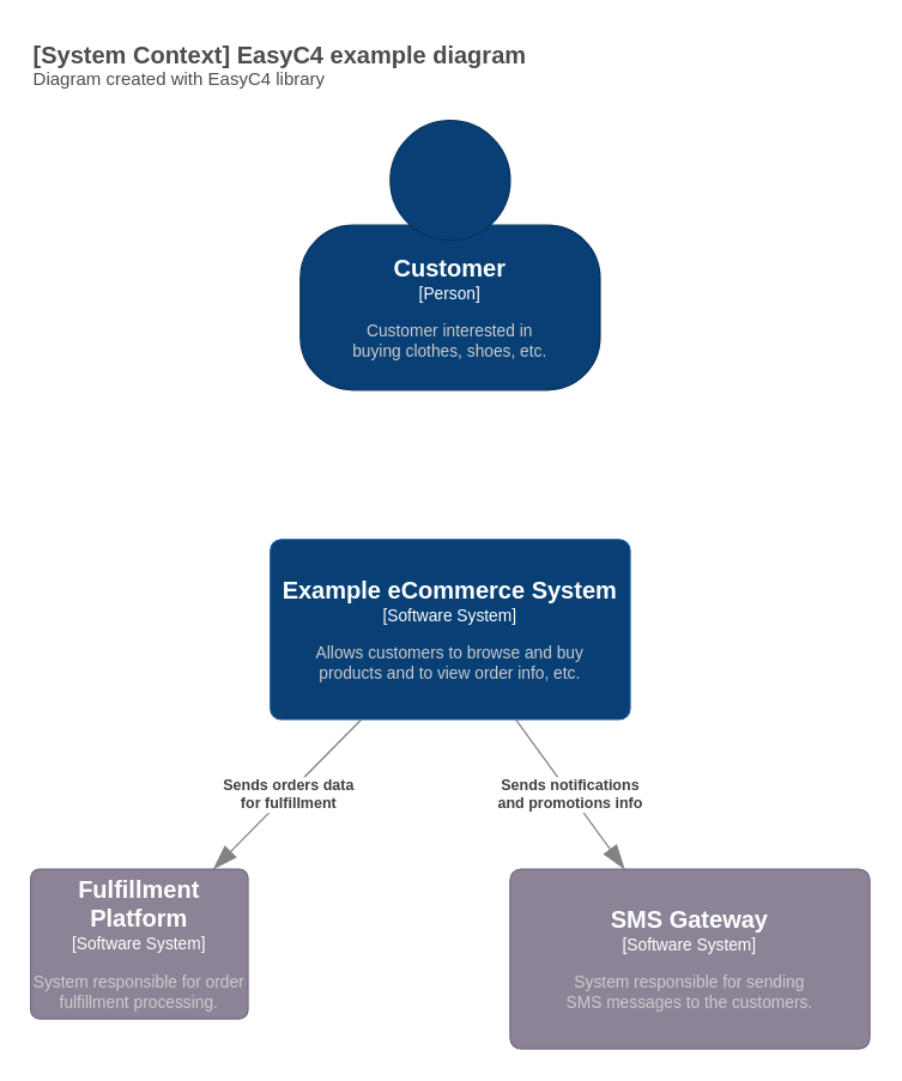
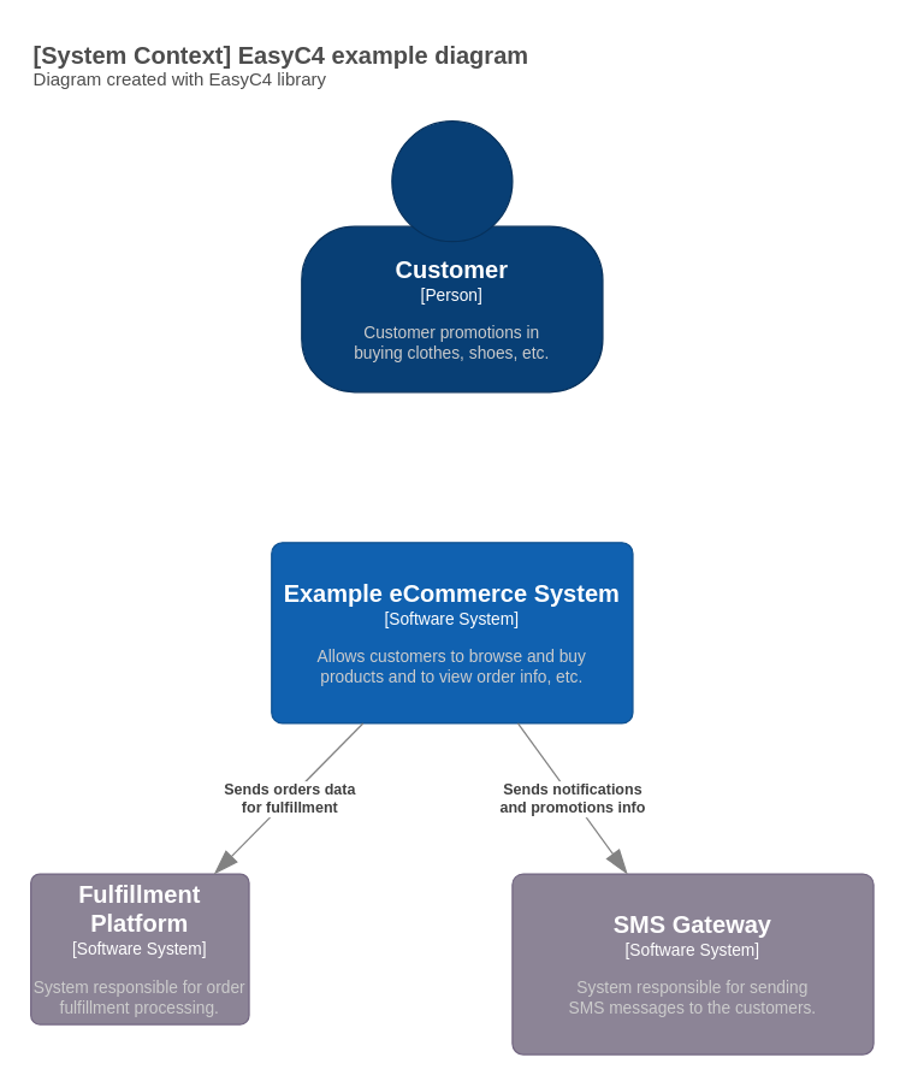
  <mxCell id="0" />
  <mxCell id="1" parent="0" />
- <mxCell id="2" value="&lt;font style=&quot;font-size: 16px&quot;&gt;&lt;b&gt;Customer&lt;/b&gt;&lt;/font&gt;&lt;br&gt;&lt;div&gt;&lt;font style=&quot;font-size: 11px&quot;&gt;[Person]&lt;/font&gt;&lt;/div&gt;&lt;div style=&quot;font-size: 10px&quot;&gt;&lt;br&gt;&lt;/div&gt;&lt;div style=&quot;font-size: 11px&quot;&gt;&lt;font color=&quot;#CCCCCC&quot;&gt;Customer interested in&#10;buying clothes, shoes, etc.&lt;/font&gt;&lt;/div&gt;" style="shape=stencil(tZTRUsMgEEW/hsdmCNimr06s/4Fka3aSQAZwWv16STYZRaXjaDuTl3sXTu6SJUzWvlUjMMGNGoDJBybEoDRCJ3fbjb7bjOC8NdGNS1qql3tO+kRa8EUrP4IOZB7xDA3ZPjjbwQmbsADQtOAwTFV5YPw+rpkeWWtrTCSgNT6pfKpHmEIT9/IzwXixpde8LppUzI0DBHBLZnKZePw9OMUW1bXA5a3AvBDpWZTXI98MXP2DLOvo5IZG1k9Kd8/OvpjmxzxzxU0Tm/nmVWbO13tQrnPvtMe35fZIcfkUjtj3dCNyDWVix63WwYV+oO9x9PDRze7LCCfd7NNmVvn32N/SzS79XmbjHQ==);whiteSpace=wrap;html=1;rounded=1;fontColor=#ffffff;arcSize=30;allowArrows=0;rotatable=0;spacingTop=70;aspect=fixed;editable=1;metaEdit=1;resizable=0;strokeColor=#06315C;fillColor=#083F75;recursiveResize=0;expand=0;" vertex="1" parent="1"><mxGeometry x="200" y="80" width="200" height="180" as="geometry" /></mxCell>
- <mxCell id="3" value="&lt;font style=&quot;font-size: 16px&quot;&gt;&lt;b&gt;Example eCommerce System&lt;/b&gt;&lt;/font&gt;&lt;br&gt;&lt;div&gt;&lt;font style=&quot;font-size: 11px&quot;&gt;[Software System]&lt;/font&gt;&lt;/div&gt;&lt;div style=&quot;font-size: 10px&quot;&gt;&lt;br&gt;&lt;/div&gt;&lt;div style=&quot;font-size: 11px&quot;&gt;&lt;font color=&quot;#CCCCCC&quot;&gt;Allows customers to browse and buy&#10;products and to view order info, etc.&lt;/font&gt;&lt;/div&gt;" style="rounded=1;whiteSpace=wrap;html=1;fontColor=#ffffff;arcSize=6;metaEdit=1;points=[[0.25,0,0],[0.5,0,0],[0.75,0,0],[1,0.25,0],[1,0.5,0],[1,0.75,0],[0.75,1,0],[0.5,1,0],[0.25,1,0],[0,0.75,0],[0,0.5,0],[0,0.25,0]];resizable=0;editable=1;movableLabel=0;allowArrows=0;rotatable=0;imageWidth=24;fillColor=#083f75;strokeColor=#0D5091;expand=0;recursiveResize=0;" vertex="1" parent="1"><mxGeometry x="180" y="360" width="240" height="120" as="geometry" /></mxCell>
+ <mxCell id="2" value="&lt;font style=&quot;font-size: 16px&quot;&gt;&lt;b&gt;Customer&lt;/b&gt;&lt;/font&gt;&lt;br&gt;&lt;div&gt;&lt;font style=&quot;font-size: 11px&quot;&gt;[Person]&lt;/font&gt;&lt;/div&gt;&lt;div style=&quot;font-size: 10px&quot;&gt;&lt;br&gt;&lt;/div&gt;&lt;div style=&quot;font-size: 11px&quot;&gt;&lt;font color=&quot;#CCCCCC&quot;&gt;Customer promotions in&#10;buying clothes, shoes, etc.&lt;/font&gt;&lt;/div&gt;" style="shape=stencil(tZTRUsMgEEW/hsdmCNimr06s/4Fka3aSQAZwWv16STYZRaXjaDuTl3sXTu6SJUzWvlUjMMGNGoDJBybEoDRCJ3fbjb7bjOC8NdGNS1qql3tO+kRa8EUrP4IOZB7xDA3ZPjjbwQmbsADQtOAwTFV5YPw+rpkeWWtrTCSgNT6pfKpHmEIT9/IzwXixpde8LppUzI0DBHBLZnKZePw9OMUW1bXA5a3AvBDpWZTXI98MXP2DLOvo5IZG1k9Kd8/OvpjmxzxzxU0Tm/nmVWbO13tQrnPvtMe35fZIcfkUjtj3dCNyDWVix63WwYV+oO9x9PDRze7LCCfd7NNmVvn32N/SzS79XmbjHQ==);whiteSpace=wrap;html=1;rounded=1;fontColor=#ffffff;arcSize=30;allowArrows=0;rotatable=0;spacingTop=70;aspect=fixed;editable=1;metaEdit=1;resizable=0;strokeColor=#06315C;fillColor=#083F75;recursiveResize=0;expand=0;" vertex="1" parent="1"><mxGeometry x="200" y="80" width="200" height="180" as="geometry" /></mxCell>
+ <mxCell id="3" value="&lt;font style=&quot;font-size: 16px&quot;&gt;&lt;b&gt;Example eCommerce System&lt;/b&gt;&lt;/font&gt;&lt;br&gt;&lt;div&gt;&lt;font style=&quot;font-size: 11px&quot;&gt;[Software System]&lt;/font&gt;&lt;/div&gt;&lt;div style=&quot;font-size: 10px&quot;&gt;&lt;br&gt;&lt;/div&gt;&lt;div style=&quot;font-size: 11px&quot;&gt;&lt;font color=&quot;#CCCCCC&quot;&gt;Allows customers to browse and buy&#10;products and to view order info, etc.&lt;/font&gt;&lt;/div&gt;" style="rounded=1;whiteSpace=wrap;html=1;fontColor=#ffffff;arcSize=6;metaEdit=1;points=[[0.25,0,0],[0.5,0,0],[0.75,0,0],[1,0.25,0],[1,0.5,0],[1,0.75,0],[0.75,1,0],[0.5,1,0],[0.25,1,0],[0,0.75,0],[0,0.5,0],[0,0.25,0]];resizable=0;editable=1;movableLabel=0;allowArrows=0;rotatable=0;imageWidth=24;fillColor=#1061B0;strokeColor=#0D5091;expand=0;recursiveResize=0;" vertex="1" parent="1"><mxGeometry x="180" y="360" width="240" height="120" as="geometry" /></mxCell>
  <mxCell id="4" value="&lt;font style=&quot;font-size: 16px&quot;&gt;&lt;b&gt;Fulfillment Platform&lt;/b&gt;&lt;/font&gt;&lt;br&gt;&lt;div&gt;&lt;font style=&quot;font-size: 11px&quot;&gt;[Software System]&lt;/font&gt;&lt;/div&gt;&lt;div style=&quot;font-size: 10px&quot;&gt;&lt;br&gt;&lt;/div&gt;&lt;div style=&quot;font-size: 11px&quot;&gt;&lt;font color=&quot;#CCCCCC&quot;&gt;System responsible for order fulfillment processing. &lt;/font&gt;&lt;/div&gt;" style="rounded=1;whiteSpace=wrap;html=1;fontColor=#ffffff;arcSize=6;metaEdit=1;points=[[0.25,0,0],[0.5,0,0],[0.75,0,0],[1,0.25,0],[1,0.5,0],[1,0.75,0],[0.75,1,0],[0.5,1,0],[0.25,1,0],[0,0.75,0],[0,0.5,0],[0,0.25,0]];resizable=0;editable=1;movableLabel=0;allowArrows=0;rotatable=0;fillColor=#8C8496;strokeColor=#736782;recursiveResize=0;expand=0;" vertex="1" parent="1"><mxGeometry x="20" y="580" width="145" height="100" as="geometry" /></mxCell>
  <mxCell id="5" value="&lt;div&gt;&lt;b&gt;Sends orders data&#10;for fulfillment&lt;/b&gt;&lt;br&gt;&lt;/div&gt;" style="endArrow=blockThin;html=1;fontSize=10;fontColor=#404040;strokeWidth=1;endFill=1;strokeColor=#828282;elbow=vertical;metaEdit=1;backgroundOutline=0;editable=1;endSize=14;startSize=14;jumpStyle=arc;jumpSize=16;" edge="1" parent="1" source="3" target="4"><mxGeometry width="50" height="50" relative="1" as="geometry"><mxPoint x="580" y="380" as="sourcePoint" /><mxPoint x="320" y="390" as="targetPoint" /></mxGeometry></mxCell>
  <mxCell id="6" value="&lt;font style=&quot;font-size: 16px&quot;&gt;&lt;b&gt;SMS Gateway&lt;/b&gt;&lt;/font&gt;&lt;br&gt;&lt;div&gt;&lt;font style=&quot;font-size: 11px&quot;&gt;[Software System]&lt;/font&gt;&lt;/div&gt;&lt;div style=&quot;font-size: 10px&quot;&gt;&lt;br&gt;&lt;/div&gt;&lt;div style=&quot;font-size: 11px&quot;&gt;&lt;font color=&quot;#CCCCCC&quot;&gt;System responsible for sending&#10;SMS messages to the customers.&lt;/font&gt;&lt;/div&gt;" style="rounded=1;whiteSpace=wrap;html=1;fontColor=#ffffff;arcSize=6;metaEdit=1;points=[[0.25,0,0],[0.5,0,0],[0.75,0,0],[1,0.25,0],[1,0.5,0],[1,0.75,0],[0.75,1,0],[0.5,1,0],[0.25,1,0],[0,0.75,0],[0,0.5,0],[0,0.25,0]];resizable=0;editable=1;movableLabel=0;allowArrows=0;rotatable=0;fillColor=#8C8496;strokeColor=#736782;recursiveResize=0;expand=0;" vertex="1" parent="1"><mxGeometry x="340" y="580" width="240" height="120" as="geometry" /></mxCell>
  <mxCell id="7" value="&lt;div&gt;&lt;b&gt;Sends notifications&#10;and promotions info&lt;/b&gt;&lt;br&gt;&lt;/div&gt;" style="endArrow=blockThin;html=1;fontSize=10;fontColor=#404040;strokeWidth=1;endFill=1;strokeColor=#828282;elbow=vertical;metaEdit=1;backgroundOutline=0;editable=1;endSize=14;startSize=14;jumpStyle=arc;jumpSize=16;" edge="1" parent="1" source="3" target="6"><mxGeometry width="50" height="50" relative="1" as="geometry"><mxPoint x="265" y="490" as="sourcePoint" /><mxPoint x="190" y="590" as="targetPoint" /></mxGeometry></mxCell>
  <mxCell id="8" value="&lt;div&gt;&lt;font color=&quot;#4D4D4D&quot;&gt;&lt;b style=&quot;font-size: 16px&quot;&gt;&lt;font style=&quot;font-size: 16px&quot;&gt;[System Context] EasyC4 example diagram&lt;br&gt;&lt;/font&gt;&lt;/b&gt;&lt;/font&gt;&lt;/div&gt;&lt;div&gt;&lt;font style=&quot;font-size: 12px&quot; color=&quot;#4D4D4D&quot;&gt;Diagram created with EasyC4 library&lt;br&gt;&lt;/font&gt;&lt;/div&gt;" style="text;html=1;strokeColor=none;fillColor=none;align=left;verticalAlign=top;whiteSpace=wrap;rounded=0;metaEdit=1;allowArrows=0;resizable=1;rotatable=0;connectable=0;recursiveResize=0;expand=0;pointerEvents=0;" vertex="1" parent="1"><mxGeometry x="20" y="20" width="440" height="40" as="geometry" /></mxCell>
